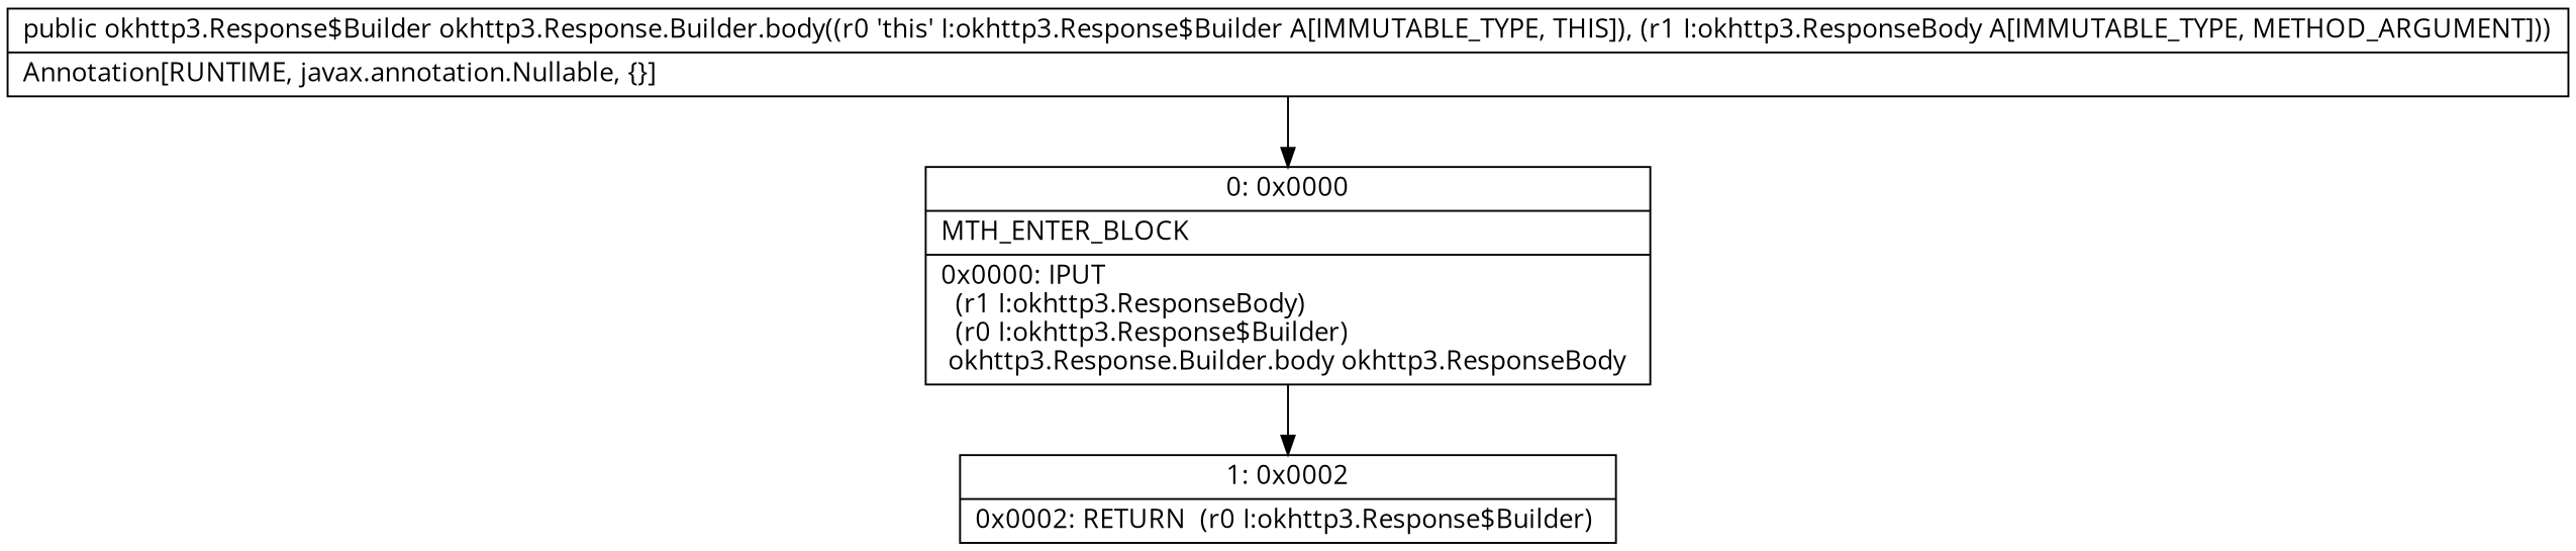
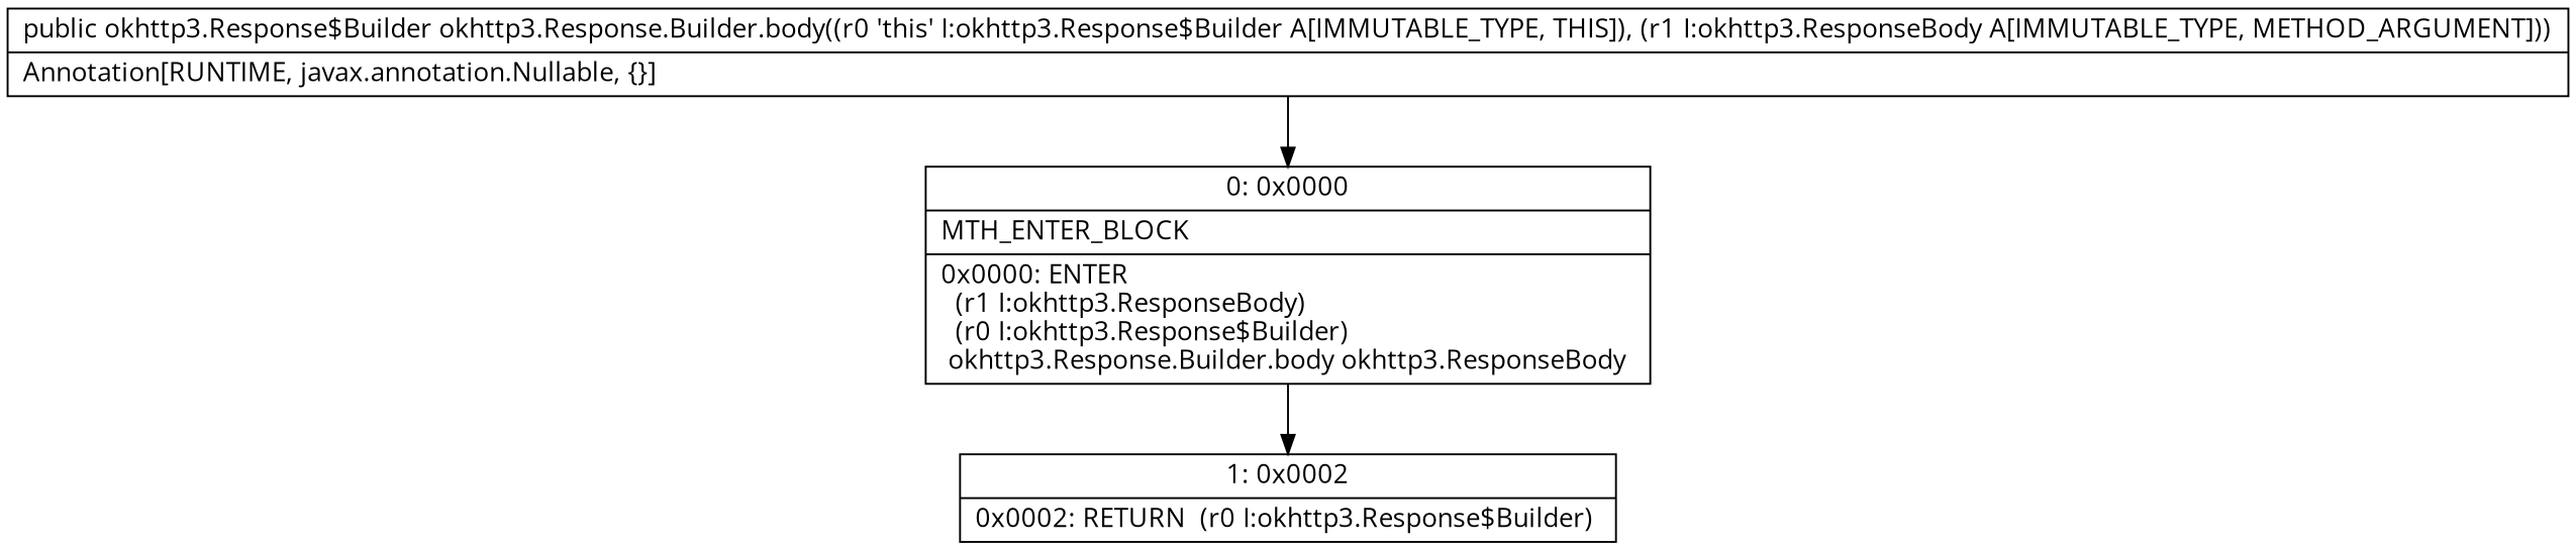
  digraph {
    fontname="Open Sans"
    node [shape=record fontname="Open Sans"]
    edge [fontname="Open Sans"]
-   n1 [label="{0\:\ 0x0000|MTH_ENTER_BLOCK\l|0x0000: IPUT  \l  (r1 I:okhttp3.ResponseBody)\l  (r0 I:okhttp3.Response$Builder)\l okhttp3.Response.Builder.body okhttp3.ResponseBody \l}"]
+   n1 [label="{0\:\ 0x0000|MTH_ENTER_BLOCK\l|0x0000: ENTER  \l  (r1 I:okhttp3.ResponseBody)\l  (r0 I:okhttp3.Response$Builder)\l okhttp3.Response.Builder.body okhttp3.ResponseBody \l}"]
    n2 [label="{1\:\ 0x0002|0x0002: RETURN  (r0 I:okhttp3.Response$Builder) \l}"]
    n3 [label="{public okhttp3.Response$Builder okhttp3.Response.Builder.body((r0 'this' I:okhttp3.Response$Builder A[IMMUTABLE_TYPE, THIS]), (r1 I:okhttp3.ResponseBody A[IMMUTABLE_TYPE, METHOD_ARGUMENT]))  | Annotation[RUNTIME, javax.annotation.Nullable, \{\}]\l}"]
    n1 -> n2
    n3 -> n1
  }
